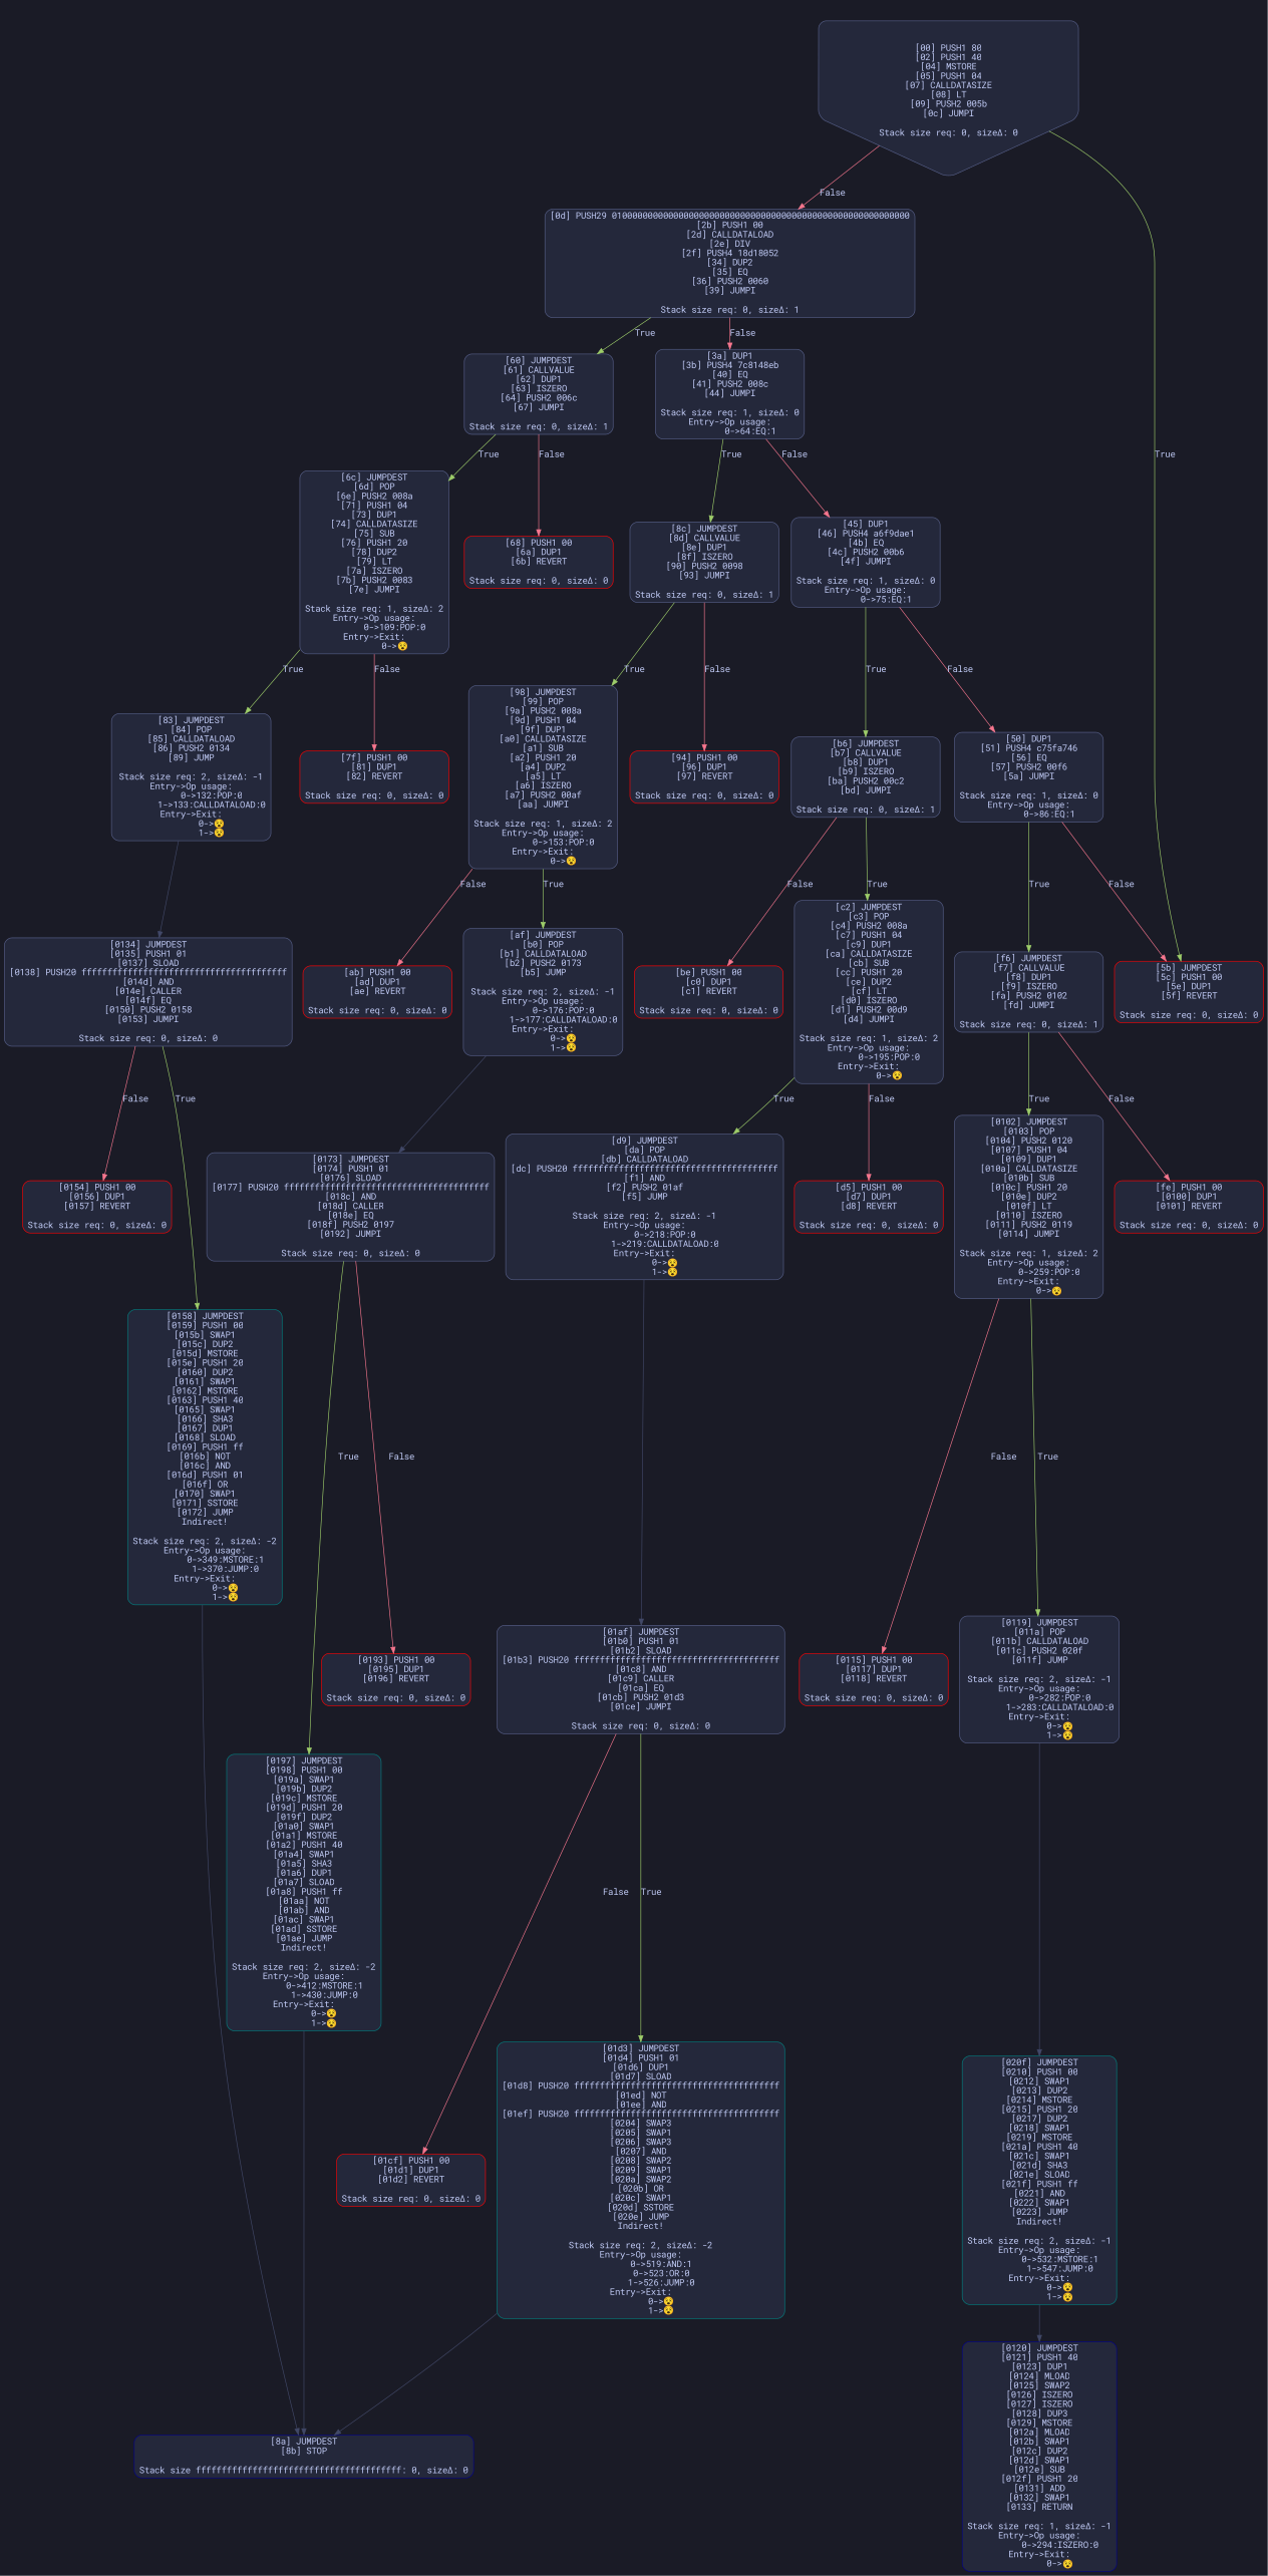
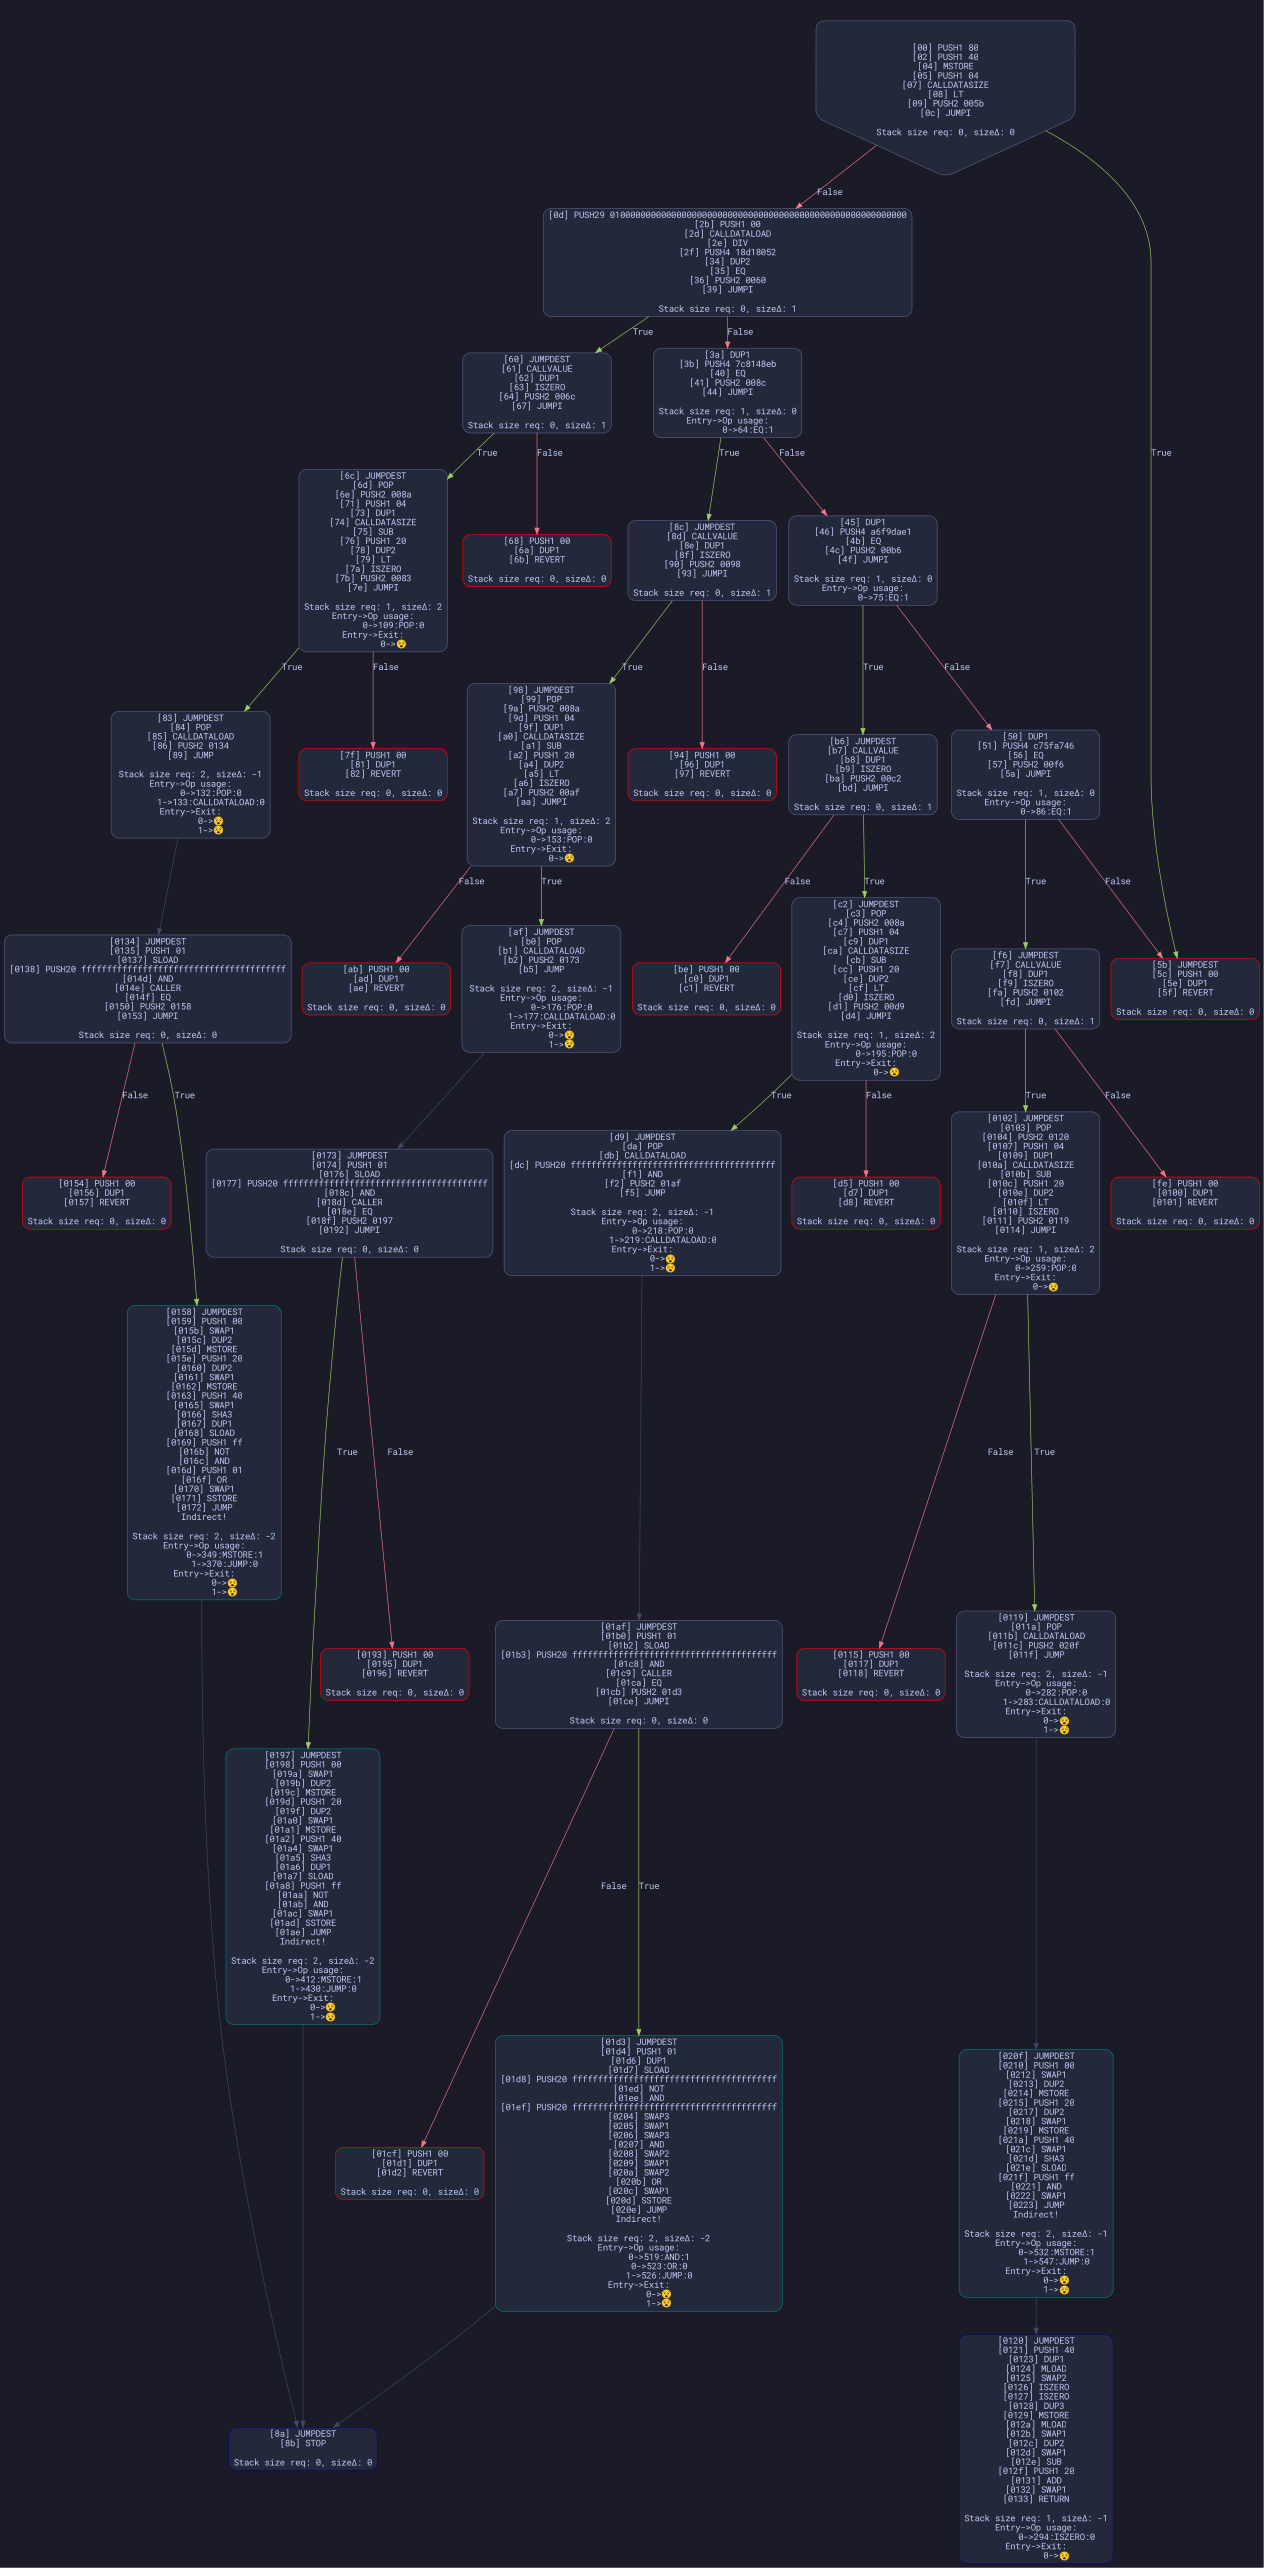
  digraph {
    bgcolor="#1a1b26"
    fontname="Roboto Mono"
    node [color="#565f89" fillcolor="#24283b" fontcolor="#c0caf5" fontname="Roboto Mono" shape=box style="filled, rounded"]
    edge [color="#f7768e" fontcolor="#c0caf5" fontname="Roboto Mono"]
    n1 [label="[00] PUSH1 80\n[02] PUSH1 40\n[04] MSTORE\n[05] PUSH1 04\n[07] CALLDATASIZE\n[08] LT\n[09] PUSH2 005b\n[0c] JUMPI\n\nStack size req: 0, sizeΔ: 0\n" shape=invhouse]
    n2 [label="[0d] PUSH29 0100000000000000000000000000000000000000000000000000000000\n[2b] PUSH1 00\n[2d] CALLDATALOAD\n[2e] DIV\n[2f] PUSH4 18d18052\n[34] DUP2\n[35] EQ\n[36] PUSH2 0060\n[39] JUMPI\n\nStack size req: 0, sizeΔ: 1\n"]
    n3 [color=red label="[5b] JUMPDEST\n[5c] PUSH1 00\n[5e] DUP1\n[5f] REVERT\n\nStack size req: 0, sizeΔ: 0\n"]
    n4 [label="[3a] DUP1\n[3b] PUSH4 7c8148eb\n[40] EQ\n[41] PUSH2 008c\n[44] JUMPI\n\nStack size req: 1, sizeΔ: 0\nEntry->Op usage:\n	0->64:EQ:1\n"]
    n5 [label="[60] JUMPDEST\n[61] CALLVALUE\n[62] DUP1\n[63] ISZERO\n[64] PUSH2 006c\n[67] JUMPI\n\nStack size req: 0, sizeΔ: 1\n"]
    n6 [label="[45] DUP1\n[46] PUSH4 a6f9dae1\n[4b] EQ\n[4c] PUSH2 00b6\n[4f] JUMPI\n\nStack size req: 1, sizeΔ: 0\nEntry->Op usage:\n	0->75:EQ:1\n"]
    n7 [label="[8c] JUMPDEST\n[8d] CALLVALUE\n[8e] DUP1\n[8f] ISZERO\n[90] PUSH2 0098\n[93] JUMPI\n\nStack size req: 0, sizeΔ: 1\n"]
    n8 [label="[50] DUP1\n[51] PUSH4 c75fa746\n[56] EQ\n[57] PUSH2 00f6\n[5a] JUMPI\n\nStack size req: 1, sizeΔ: 0\nEntry->Op usage:\n	0->86:EQ:1\n"]
    n9 [label="[b6] JUMPDEST\n[b7] CALLVALUE\n[b8] DUP1\n[b9] ISZERO\n[ba] PUSH2 00c2\n[bd] JUMPI\n\nStack size req: 0, sizeΔ: 1\n"]
    n10 [label="[f6] JUMPDEST\n[f7] CALLVALUE\n[f8] DUP1\n[f9] ISZERO\n[fa] PUSH2 0102\n[fd] JUMPI\n\nStack size req: 0, sizeΔ: 1\n"]
    n11 [color=red label="[68] PUSH1 00\n[6a] DUP1\n[6b] REVERT\n\nStack size req: 0, sizeΔ: 0\n"]
    n12 [label="[6c] JUMPDEST\n[6d] POP\n[6e] PUSH2 008a\n[71] PUSH1 04\n[73] DUP1\n[74] CALLDATASIZE\n[75] SUB\n[76] PUSH1 20\n[78] DUP2\n[79] LT\n[7a] ISZERO\n[7b] PUSH2 0083\n[7e] JUMPI\n\nStack size req: 1, sizeΔ: 2\nEntry->Op usage:\n	0->109:POP:0\nEntry->Exit:\n	0->😵\n"]
    n13 [color=red label="[7f] PUSH1 00\n[81] DUP1\n[82] REVERT\n\nStack size req: 0, sizeΔ: 0\n"]
    n14 [label="[83] JUMPDEST\n[84] POP\n[85] CALLDATALOAD\n[86] PUSH2 0134\n[89] JUMP\n\nStack size req: 2, sizeΔ: -1\nEntry->Op usage:\n	0->132:POP:0\n	1->133:CALLDATALOAD:0\nEntry->Exit:\n	0->😵\n	1->😵\n"]
    n15 [label="[0134] JUMPDEST\n[0135] PUSH1 01\n[0137] SLOAD\n[0138] PUSH20 ffffffffffffffffffffffffffffffffffffffff\n[014d] AND\n[014e] CALLER\n[014f] EQ\n[0150] PUSH2 0158\n[0153] JUMPI\n\nStack size req: 0, sizeΔ: 0\n"]
-   n16 [color=darkblue label="[8a] JUMPDEST\n[8b] STOP\n\nStack size ffffffffffffffffffffffffffffffffffffffff: 0, sizeΔ: 0\n"]
+   n16 [color=darkblue label="[8a] JUMPDEST\n[8b] STOP\n\nStack size req: 0, sizeΔ: 0\n"]
    n17 [color=red label="[94] PUSH1 00\n[96] DUP1\n[97] REVERT\n\nStack size req: 0, sizeΔ: 0\n"]
    n18 [label="[98] JUMPDEST\n[99] POP\n[9a] PUSH2 008a\n[9d] PUSH1 04\n[9f] DUP1\n[a0] CALLDATASIZE\n[a1] SUB\n[a2] PUSH1 20\n[a4] DUP2\n[a5] LT\n[a6] ISZERO\n[a7] PUSH2 00af\n[aa] JUMPI\n\nStack size req: 1, sizeΔ: 2\nEntry->Op usage:\n	0->153:POP:0\nEntry->Exit:\n	0->😵\n"]
    n19 [color=red label="[ab] PUSH1 00\n[ad] DUP1\n[ae] REVERT\n\nStack size req: 0, sizeΔ: 0\n"]
    n20 [label="[af] JUMPDEST\n[b0] POP\n[b1] CALLDATALOAD\n[b2] PUSH2 0173\n[b5] JUMP\n\nStack size req: 2, sizeΔ: -1\nEntry->Op usage:\n	0->176:POP:0\n	1->177:CALLDATALOAD:0\nEntry->Exit:\n	0->😵\n	1->😵\n"]
    n21 [label="[0173] JUMPDEST\n[0174] PUSH1 01\n[0176] SLOAD\n[0177] PUSH20 ffffffffffffffffffffffffffffffffffffffff\n[018c] AND\n[018d] CALLER\n[018e] EQ\n[018f] PUSH2 0197\n[0192] JUMPI\n\nStack size req: 0, sizeΔ: 0\n"]
    n22 [color=red label="[be] PUSH1 00\n[c0] DUP1\n[c1] REVERT\n\nStack size req: 0, sizeΔ: 0\n"]
    n23 [label="[c2] JUMPDEST\n[c3] POP\n[c4] PUSH2 008a\n[c7] PUSH1 04\n[c9] DUP1\n[ca] CALLDATASIZE\n[cb] SUB\n[cc] PUSH1 20\n[ce] DUP2\n[cf] LT\n[d0] ISZERO\n[d1] PUSH2 00d9\n[d4] JUMPI\n\nStack size req: 1, sizeΔ: 2\nEntry->Op usage:\n	0->195:POP:0\nEntry->Exit:\n	0->😵\n"]
    n24 [color=red label="[d5] PUSH1 00\n[d7] DUP1\n[d8] REVERT\n\nStack size req: 0, sizeΔ: 0\n"]
    n25 [label="[d9] JUMPDEST\n[da] POP\n[db] CALLDATALOAD\n[dc] PUSH20 ffffffffffffffffffffffffffffffffffffffff\n[f1] AND\n[f2] PUSH2 01af\n[f5] JUMP\n\nStack size req: 2, sizeΔ: -1\nEntry->Op usage:\n	0->218:POP:0\n	1->219:CALLDATALOAD:0\nEntry->Exit:\n	0->😵\n	1->😵\n"]
    n26 [label="[01af] JUMPDEST\n[01b0] PUSH1 01\n[01b2] SLOAD\n[01b3] PUSH20 ffffffffffffffffffffffffffffffffffffffff\n[01c8] AND\n[01c9] CALLER\n[01ca] EQ\n[01cb] PUSH2 01d3\n[01ce] JUMPI\n\nStack size req: 0, sizeΔ: 0\n"]
    n27 [color=red label="[fe] PUSH1 00\n[0100] DUP1\n[0101] REVERT\n\nStack size req: 0, sizeΔ: 0\n"]
    n28 [label="[0102] JUMPDEST\n[0103] POP\n[0104] PUSH2 0120\n[0107] PUSH1 04\n[0109] DUP1\n[010a] CALLDATASIZE\n[010b] SUB\n[010c] PUSH1 20\n[010e] DUP2\n[010f] LT\n[0110] ISZERO\n[0111] PUSH2 0119\n[0114] JUMPI\n\nStack size req: 1, sizeΔ: 2\nEntry->Op usage:\n	0->259:POP:0\nEntry->Exit:\n	0->😵\n"]
    n29 [color=red label="[0115] PUSH1 00\n[0117] DUP1\n[0118] REVERT\n\nStack size req: 0, sizeΔ: 0\n"]
    n30 [label="[0119] JUMPDEST\n[011a] POP\n[011b] CALLDATALOAD\n[011c] PUSH2 020f\n[011f] JUMP\n\nStack size req: 2, sizeΔ: -1\nEntry->Op usage:\n	0->282:POP:0\n	1->283:CALLDATALOAD:0\nEntry->Exit:\n	0->😵\n	1->😵\n"]
    n31 [color=teal label="[020f] JUMPDEST\n[0210] PUSH1 00\n[0212] SWAP1\n[0213] DUP2\n[0214] MSTORE\n[0215] PUSH1 20\n[0217] DUP2\n[0218] SWAP1\n[0219] MSTORE\n[021a] PUSH1 40\n[021c] SWAP1\n[021d] SHA3\n[021e] SLOAD\n[021f] PUSH1 ff\n[0221] AND\n[0222] SWAP1\n[0223] JUMP\nIndirect!\n\nStack size req: 2, sizeΔ: -1\nEntry->Op usage:\n	0->532:MSTORE:1\n	1->547:JUMP:0\nEntry->Exit:\n	0->😵\n	1->😵\n"]
    n32 [color=darkblue label="[0120] JUMPDEST\n[0121] PUSH1 40\n[0123] DUP1\n[0124] MLOAD\n[0125] SWAP2\n[0126] ISZERO\n[0127] ISZERO\n[0128] DUP3\n[0129] MSTORE\n[012a] MLOAD\n[012b] SWAP1\n[012c] DUP2\n[012d] SWAP1\n[012e] SUB\n[012f] PUSH1 20\n[0131] ADD\n[0132] SWAP1\n[0133] RETURN\n\nStack size req: 1, sizeΔ: -1\nEntry->Op usage:\n	0->294:ISZERO:0\nEntry->Exit:\n	0->😵\n"]
    n33 [color=red label="[0154] PUSH1 00\n[0156] DUP1\n[0157] REVERT\n\nStack size req: 0, sizeΔ: 0\n"]
    n34 [color=teal label="[0158] JUMPDEST\n[0159] PUSH1 00\n[015b] SWAP1\n[015c] DUP2\n[015d] MSTORE\n[015e] PUSH1 20\n[0160] DUP2\n[0161] SWAP1\n[0162] MSTORE\n[0163] PUSH1 40\n[0165] SWAP1\n[0166] SHA3\n[0167] DUP1\n[0168] SLOAD\n[0169] PUSH1 ff\n[016b] NOT\n[016c] AND\n[016d] PUSH1 01\n[016f] OR\n[0170] SWAP1\n[0171] SSTORE\n[0172] JUMP\nIndirect!\n\nStack size req: 2, sizeΔ: -2\nEntry->Op usage:\n	0->349:MSTORE:1\n	1->370:JUMP:0\nEntry->Exit:\n	0->😵\n	1->😵\n"]
    n35 [color=red label="[0193] PUSH1 00\n[0195] DUP1\n[0196] REVERT\n\nStack size req: 0, sizeΔ: 0\n"]
    n36 [color=teal label="[0197] JUMPDEST\n[0198] PUSH1 00\n[019a] SWAP1\n[019b] DUP2\n[019c] MSTORE\n[019d] PUSH1 20\n[019f] DUP2\n[01a0] SWAP1\n[01a1] MSTORE\n[01a2] PUSH1 40\n[01a4] SWAP1\n[01a5] SHA3\n[01a6] DUP1\n[01a7] SLOAD\n[01a8] PUSH1 ff\n[01aa] NOT\n[01ab] AND\n[01ac] SWAP1\n[01ad] SSTORE\n[01ae] JUMP\nIndirect!\n\nStack size req: 2, sizeΔ: -2\nEntry->Op usage:\n	0->412:MSTORE:1\n	1->430:JUMP:0\nEntry->Exit:\n	0->😵\n	1->😵\n"]
    n37 [color=red label="[01cf] PUSH1 00\n[01d1] DUP1\n[01d2] REVERT\n\nStack size req: 0, sizeΔ: 0\n"]
    n38 [color=teal label="[01d3] JUMPDEST\n[01d4] PUSH1 01\n[01d6] DUP1\n[01d7] SLOAD\n[01d8] PUSH20 ffffffffffffffffffffffffffffffffffffffff\n[01ed] NOT\n[01ee] AND\n[01ef] PUSH20 ffffffffffffffffffffffffffffffffffffffff\n[0204] SWAP3\n[0205] SWAP1\n[0206] SWAP3\n[0207] AND\n[0208] SWAP2\n[0209] SWAP1\n[020a] SWAP2\n[020b] OR\n[020c] SWAP1\n[020d] SSTORE\n[020e] JUMP\nIndirect!\n\nStack size req: 2, sizeΔ: -2\nEntry->Op usage:\n	0->519:AND:1\n	0->523:OR:0\n	1->526:JUMP:0\nEntry->Exit:\n	0->😵\n	1->😵\n"]
    n1 -> n2 [label=False]
    n1 -> n3 [color="#9ece6a" label=True]
    n2 -> n4 [label=False]
    n2 -> n5 [color="#9ece6a" label=True]
    n4 -> n6 [label=False]
    n4 -> n7 [color="#9ece6a" label=True]
    n5 -> n11 [label=False]
    n5 -> n12 [color="#9ece6a" label=True]
    n6 -> n8 [label=False]
    n6 -> n9 [color="#9ece6a" label=True]
    n7 -> n17 [label=False]
    n7 -> n18 [color="#9ece6a" label=True]
    n8 -> n3 [label=False]
    n8 -> n10 [color="#9ece6a" label=True]
    n9 -> n22 [label=False]
    n9 -> n23 [color="#9ece6a" label=True]
    n10 -> n27 [label=False]
    n10 -> n28 [color="#9ece6a" label=True]
    n12 -> n13 [label=False]
    n12 -> n14 [color="#9ece6a" label=True]
    n14 -> n15 [color="#414868"]
    n15 -> n33 [label=False]
    n15 -> n34 [color="#9ece6a" label=True]
    n18 -> n19 [label=False]
    n18 -> n20 [color="#9ece6a" label=True]
    n20 -> n21 [color="#414868"]
    n21 -> n35 [label=False]
    n21 -> n36 [color="#9ece6a" label=True]
    n23 -> n24 [label=False]
    n23 -> n25 [color="#9ece6a" label=True]
    n25 -> n26 [color="#414868"]
    n26 -> n37 [label=False]
    n26 -> n38 [color="#9ece6a" label=True]
    n28 -> n29 [label=False]
    n28 -> n30 [color="#9ece6a" label=True]
    n30 -> n31 [color="#414868"]
    n31 -> n32 [color="#414868"]
    n34 -> n16 [color="#414868"]
    n36 -> n16 [color="#414868"]
    n38 -> n16 [color="#414868"]
  }
